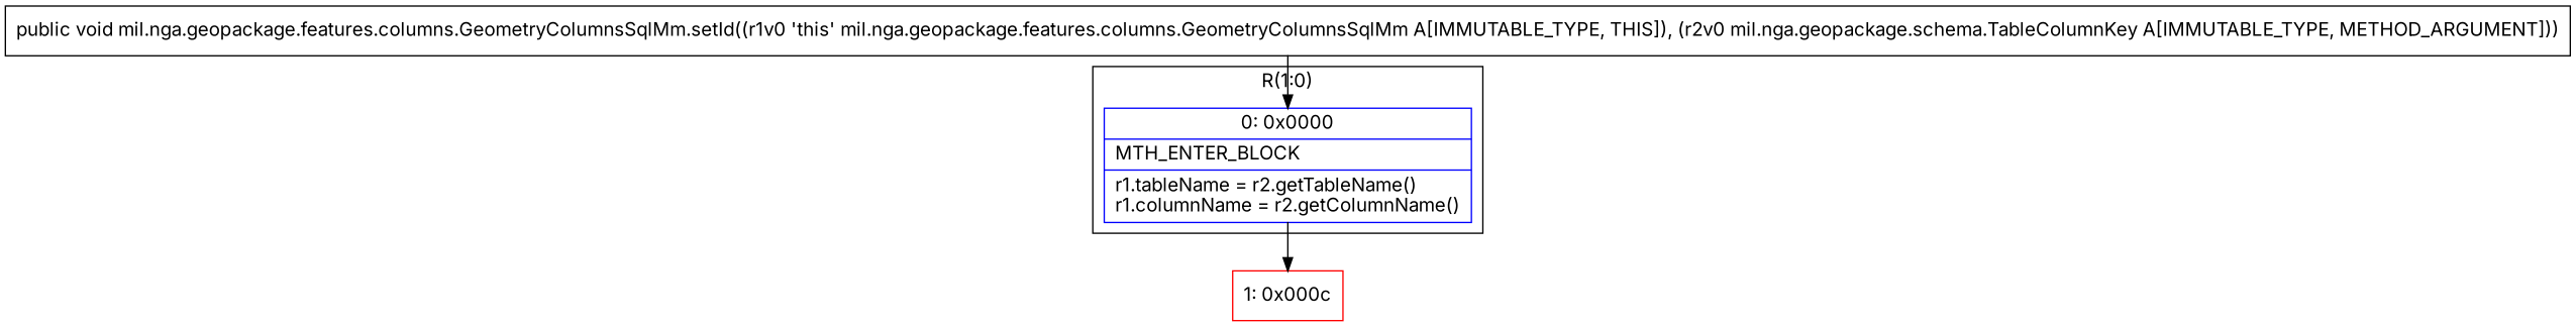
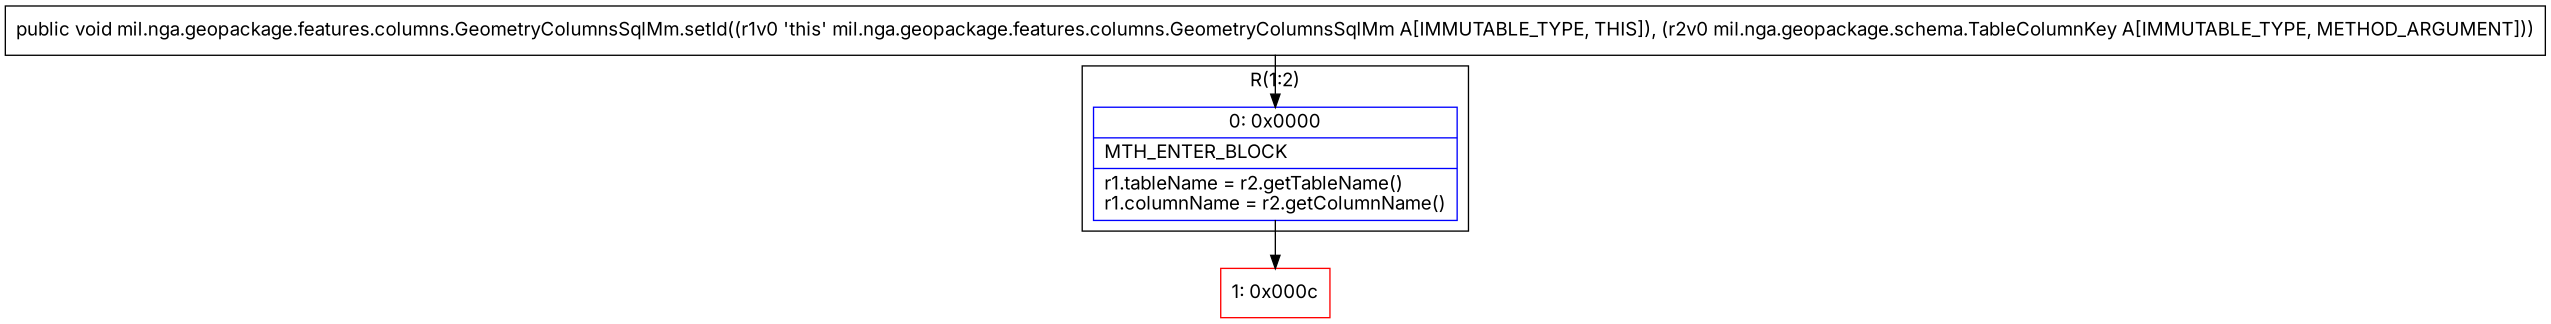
  digraph {
    fontname=Inter
    node [shape=record fontname=Inter]
    edge [fontname=Inter]
    n1 [color=blue label="{0\:\ 0x0000|MTH_ENTER_BLOCK\l|r1.tableName = r2.getTableName()\lr1.columnName = r2.getColumnName()\l}"]
    n2 [color=red label="{1\:\ 0x000c}"]
    n3 [label="{public void mil.nga.geopackage.features.columns.GeometryColumnsSqlMm.setId((r1v0 'this' mil.nga.geopackage.features.columns.GeometryColumnsSqlMm A[IMMUTABLE_TYPE, THIS]), (r2v0 mil.nga.geopackage.schema.TableColumnKey A[IMMUTABLE_TYPE, METHOD_ARGUMENT])) }"]
    subgraph cluster_1 {
-     label="R(1:0)"
+     label="R(1:2)"
      n1
    }
    n1 -> n2
    n3 -> n1
  }
